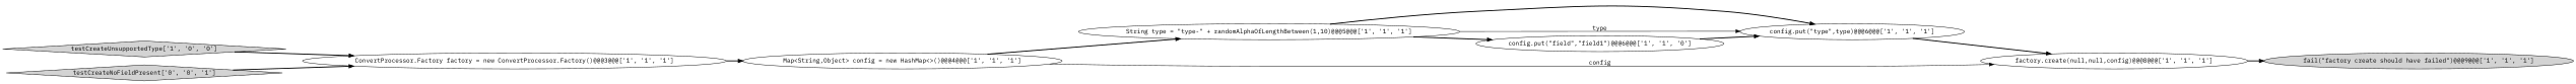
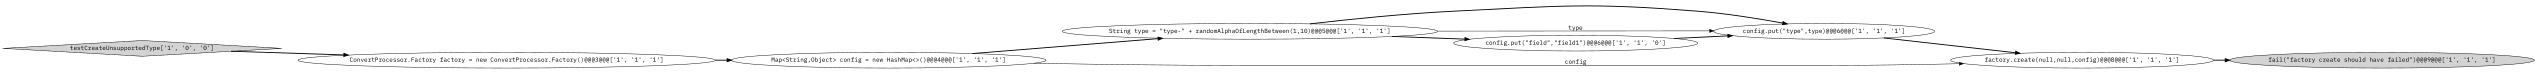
  digraph {
    fontname="IBM Plex Mono"
    rankdir=LR
    node [fillcolor=white fontname="IBM Plex Mono" shape=ellipse style=filled]
    edge [fontname="IBM Plex Mono" style=bold]
    n1 [label="String type = \"type-\" + randomAlphaOfLengthBetween(1,10)@@@5@@@['1', '1', '1']"]
    n2 [label="config.put(\"type\",type)@@@6@@@['1', '1', '1']"]
    n3 [label="config.put(\"field\",\"field1\")@@@6@@@['1', '1', '0']"]
    n4 [label="factory.create(null,null,config)@@@8@@@['1', '1', '1']"]
    n5 [label="ConvertProcessor.Factory factory = new ConvertProcessor.Factory()@@@3@@@['1', '1', '1']"]
    n6 [label="Map<String,Object> config = new HashMap<>()@@@4@@@['1', '1', '1']"]
    n7 [fillcolor=lightgray label="fail(\"factory create should have failed\")@@@9@@@['1', '1', '1']"]
    n8 [fillcolor=lightgray label="testCreateUnsupportedType['1', '0', '0']" shape=diamond]
-   n9 [fillcolor=lightgray label="testCreateNoFieldPresent['0', '0', '1']" shape=diamond]
    n1 -> n2
    n1 -> n2 [label=type style=solid]
    n1 -> n3
    n2 -> n4
    n3 -> n2
    n4 -> n7
    n5 -> n6
    n6 -> n1
    n6 -> n4 [label=config style=solid]
    n8 -> n5
-   n9 -> n5
  }
